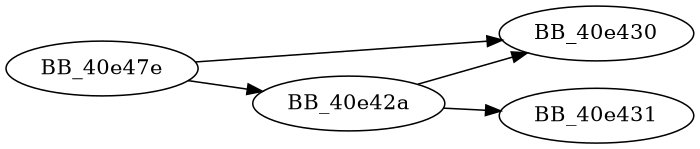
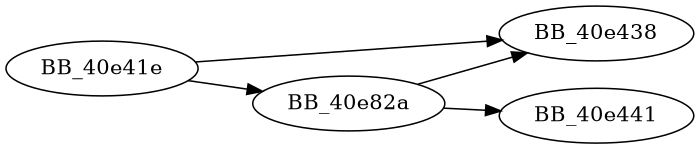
  digraph {
    rankdir=LR
-   BB_40e41e [label=BB_40e47e]
-   BB_40e42a
-   BB_40e438 [label=BB_40e430]
-   BB_40e431
+   BB_40e41e
+   BB_40e42a [label=BB_40e82a]
+   BB_40e438
+   BB_40e431 [label=BB_40e441]
    BB_40e41e -> BB_40e42a
    BB_40e41e -> BB_40e438
    BB_40e42a -> BB_40e438
    BB_40e42a -> BB_40e431
  }
